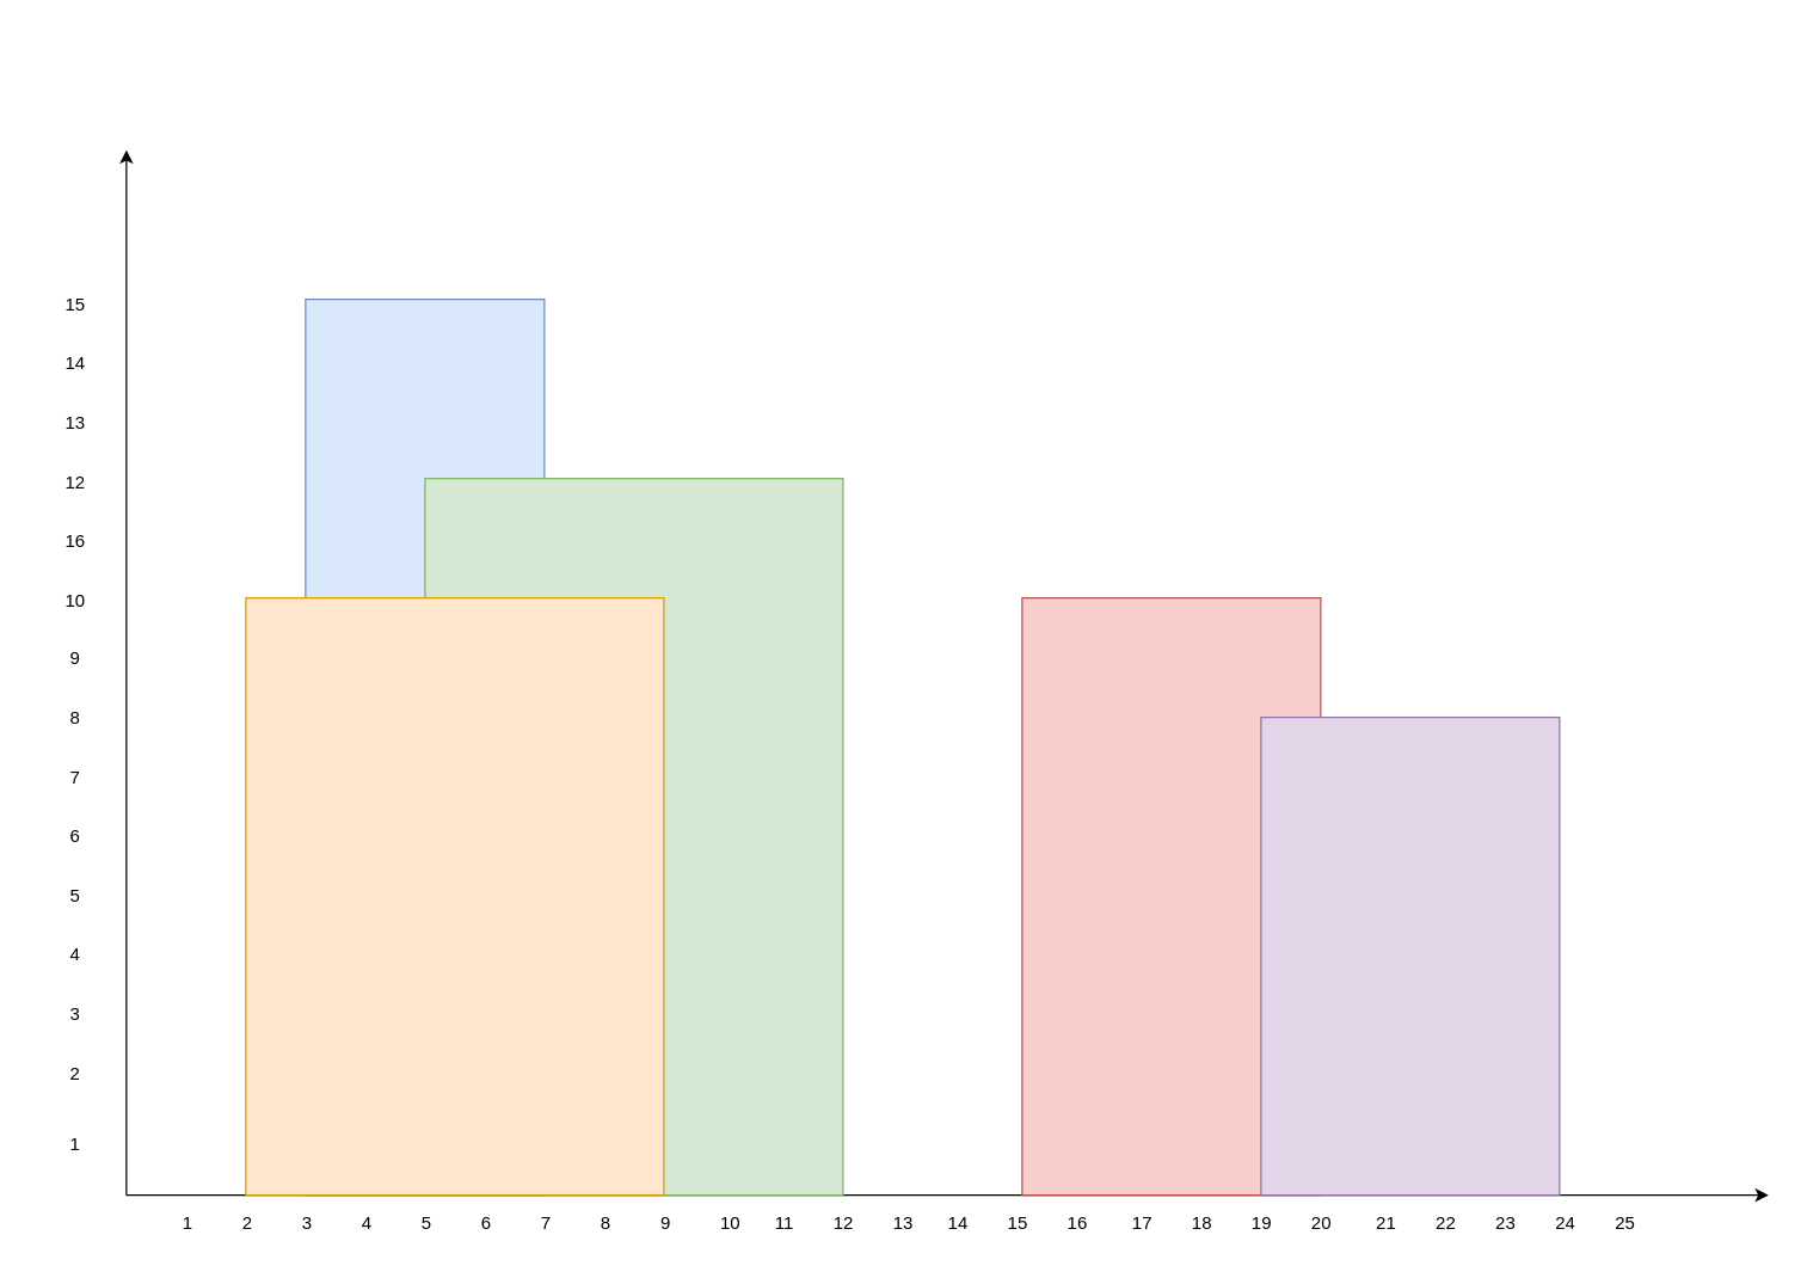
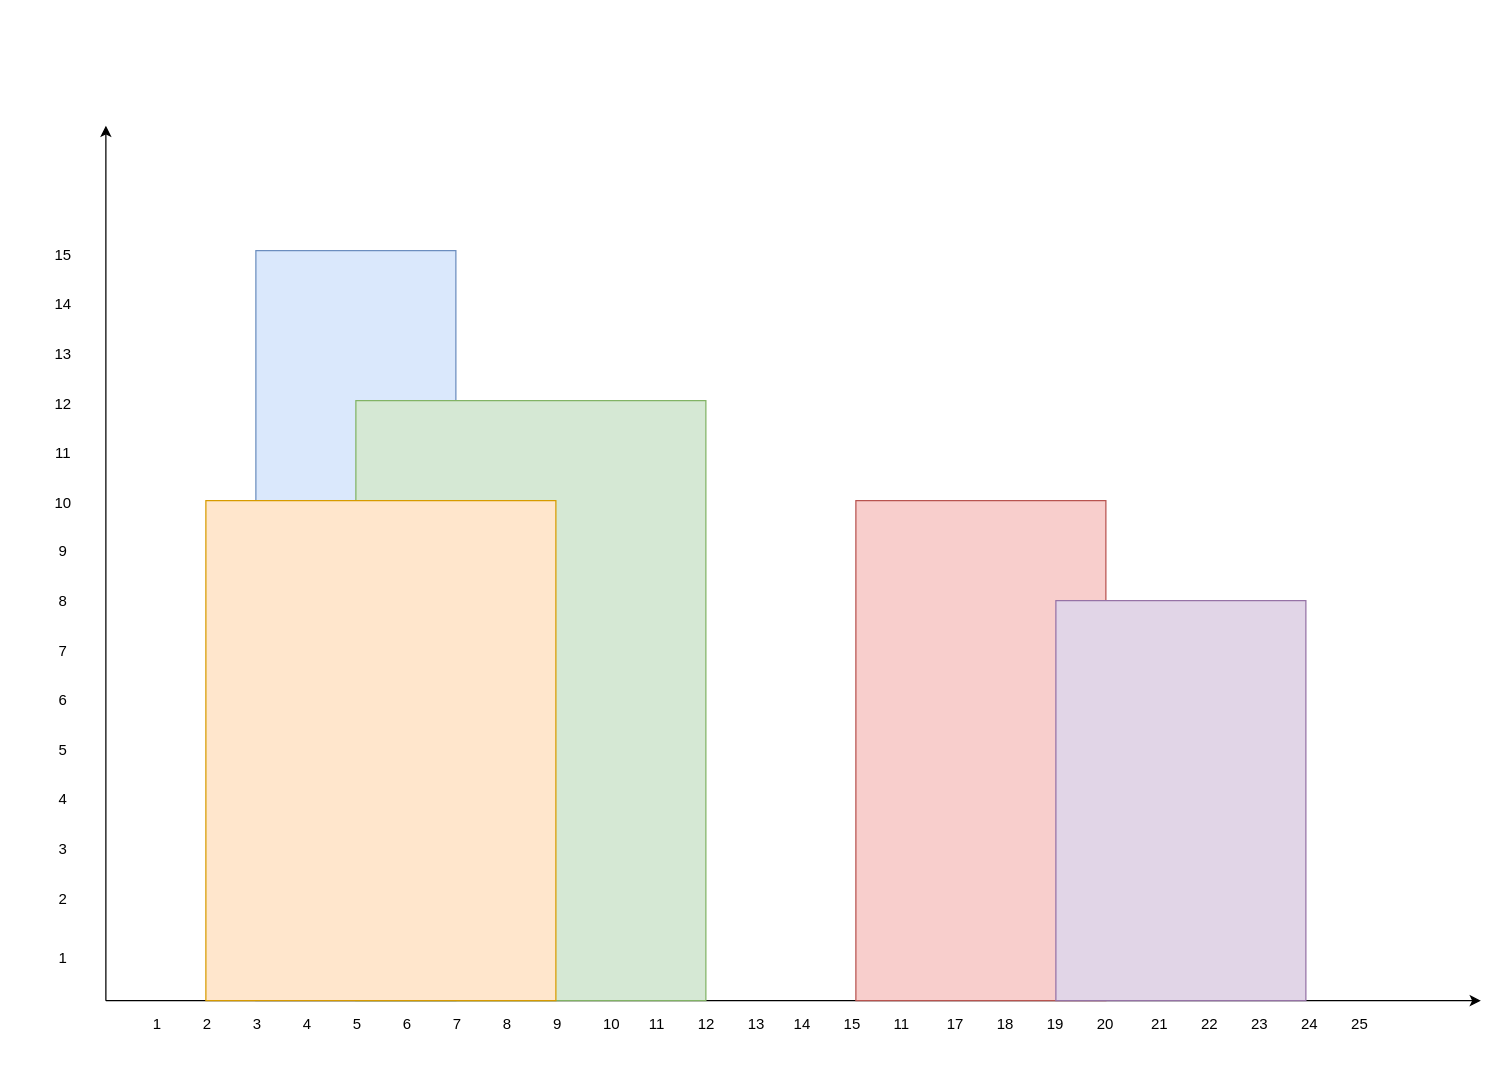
  <mxCell id="0" />
  <mxCell id="1" parent="0" />
  <mxCell id="2" value="" style="endArrow=classic;html=1;rounded=0;endFill=1;" edge="1" parent="1"><mxGeometry width="50" height="50" relative="1" as="geometry"><mxPoint x="84" y="800" as="sourcePoint" /><mxPoint x="1184" y="800" as="targetPoint" /></mxGeometry></mxCell>
  <mxCell id="3" value="" style="endArrow=classic;html=1;rounded=0;" edge="1" parent="1"><mxGeometry width="50" height="50" relative="1" as="geometry"><mxPoint x="84" y="800" as="sourcePoint" /><mxPoint x="84" y="100" as="targetPoint" /></mxGeometry></mxCell>
- <mxCell id="4" value="1&amp;nbsp; &amp;nbsp; &amp;nbsp; &amp;nbsp; &amp;nbsp; 2&amp;nbsp; &amp;nbsp; &amp;nbsp; &amp;nbsp; &amp;nbsp; 3&amp;nbsp; &amp;nbsp; &amp;nbsp; &amp;nbsp; &amp;nbsp; 4&amp;nbsp; &amp;nbsp; &amp;nbsp; &amp;nbsp; &amp;nbsp; 5&amp;nbsp; &amp;nbsp; &amp;nbsp; &amp;nbsp; &amp;nbsp; 6&amp;nbsp; &amp;nbsp; &amp;nbsp; &amp;nbsp; &amp;nbsp; 7&amp;nbsp; &amp;nbsp; &amp;nbsp; &amp;nbsp; &amp;nbsp; 8&amp;nbsp; &amp;nbsp; &amp;nbsp; &amp;nbsp; &amp;nbsp; 9&amp;nbsp; &amp;nbsp; &amp;nbsp; &amp;nbsp; &amp;nbsp; 10&amp;nbsp; &amp;nbsp; &amp;nbsp; &amp;nbsp;11&amp;nbsp; &amp;nbsp; &amp;nbsp; &amp;nbsp; 12&amp;nbsp; &amp;nbsp; &amp;nbsp; &amp;nbsp; 13&amp;nbsp; &amp;nbsp; &amp;nbsp; &amp;nbsp;14&amp;nbsp; &amp;nbsp; &amp;nbsp; &amp;nbsp; 15&amp;nbsp; &amp;nbsp; &amp;nbsp; &amp;nbsp; 16&amp;nbsp; &amp;nbsp; &amp;nbsp; &amp;nbsp; &amp;nbsp;17&amp;nbsp; &amp;nbsp; &amp;nbsp; &amp;nbsp; 18&amp;nbsp; &amp;nbsp; &amp;nbsp; &amp;nbsp; 19&amp;nbsp; &amp;nbsp; &amp;nbsp; &amp;nbsp; 20&amp;nbsp; &amp;nbsp; &amp;nbsp; &amp;nbsp; &amp;nbsp;21&amp;nbsp; &amp;nbsp; &amp;nbsp; &amp;nbsp; 22&amp;nbsp; &amp;nbsp; &amp;nbsp; &amp;nbsp; 23&amp;nbsp; &amp;nbsp; &amp;nbsp; &amp;nbsp; 24&amp;nbsp; &amp;nbsp; &amp;nbsp; &amp;nbsp; 25" style="text;html=1;strokeColor=none;fillColor=none;align=left;verticalAlign=middle;whiteSpace=wrap;rounded=0;spacingRight=10;" vertex="1" parent="1"><mxGeometry x="120" y="804" width="1054" height="30" as="geometry" /></mxCell>
- <mxCell id="5" value="&lt;p style=&quot;line-height: 1.65;&quot;&gt;15&lt;br&gt;&lt;br&gt;14&lt;br&gt;&lt;br&gt;13&lt;br&gt;&lt;br&gt;12&lt;br&gt;&lt;br&gt;16&lt;br&gt;&lt;br&gt;10&lt;br&gt;&lt;br&gt;9&lt;br&gt;&lt;br&gt;8&lt;br&gt;&lt;br&gt;7&lt;br&gt;&lt;br&gt;6&lt;br&gt;&lt;br&gt;5&lt;br&gt;&lt;br&gt;4&lt;br&gt;&lt;br&gt;3&lt;br&gt;&lt;br&gt;2&lt;/p&gt;&lt;p style=&quot;line-height: 1.4;&quot;&gt;&lt;br&gt;&lt;span style=&quot;background-color: initial;&quot;&gt;1&lt;/span&gt;&lt;/p&gt;&lt;p&gt;&lt;/p&gt;" style="text;html=1;strokeColor=none;fillColor=none;align=center;verticalAlign=bottom;whiteSpace=wrap;rounded=0;horizontal=1;" vertex="1" parent="1"><mxGeometry x="20" y="20" width="60" height="769" as="geometry" /></mxCell>
+ <mxCell id="4" value="1&amp;nbsp; &amp;nbsp; &amp;nbsp; &amp;nbsp; &amp;nbsp; 2&amp;nbsp; &amp;nbsp; &amp;nbsp; &amp;nbsp; &amp;nbsp; 3&amp;nbsp; &amp;nbsp; &amp;nbsp; &amp;nbsp; &amp;nbsp; 4&amp;nbsp; &amp;nbsp; &amp;nbsp; &amp;nbsp; &amp;nbsp; 5&amp;nbsp; &amp;nbsp; &amp;nbsp; &amp;nbsp; &amp;nbsp; 6&amp;nbsp; &amp;nbsp; &amp;nbsp; &amp;nbsp; &amp;nbsp; 7&amp;nbsp; &amp;nbsp; &amp;nbsp; &amp;nbsp; &amp;nbsp; 8&amp;nbsp; &amp;nbsp; &amp;nbsp; &amp;nbsp; &amp;nbsp; 9&amp;nbsp; &amp;nbsp; &amp;nbsp; &amp;nbsp; &amp;nbsp; 10&amp;nbsp; &amp;nbsp; &amp;nbsp; &amp;nbsp;11&amp;nbsp; &amp;nbsp; &amp;nbsp; &amp;nbsp; 12&amp;nbsp; &amp;nbsp; &amp;nbsp; &amp;nbsp; 13&amp;nbsp; &amp;nbsp; &amp;nbsp; &amp;nbsp;14&amp;nbsp; &amp;nbsp; &amp;nbsp; &amp;nbsp; 15&amp;nbsp; &amp;nbsp; &amp;nbsp; &amp;nbsp; 11&amp;nbsp; &amp;nbsp; &amp;nbsp; &amp;nbsp; &amp;nbsp;17&amp;nbsp; &amp;nbsp; &amp;nbsp; &amp;nbsp; 18&amp;nbsp; &amp;nbsp; &amp;nbsp; &amp;nbsp; 19&amp;nbsp; &amp;nbsp; &amp;nbsp; &amp;nbsp; 20&amp;nbsp; &amp;nbsp; &amp;nbsp; &amp;nbsp; &amp;nbsp;21&amp;nbsp; &amp;nbsp; &amp;nbsp; &amp;nbsp; 22&amp;nbsp; &amp;nbsp; &amp;nbsp; &amp;nbsp; 23&amp;nbsp; &amp;nbsp; &amp;nbsp; &amp;nbsp; 24&amp;nbsp; &amp;nbsp; &amp;nbsp; &amp;nbsp; 25" style="text;html=1;strokeColor=none;fillColor=none;align=left;verticalAlign=middle;whiteSpace=wrap;rounded=0;spacingRight=10;" vertex="1" parent="1"><mxGeometry x="120" y="804" width="1054" height="30" as="geometry" /></mxCell>
+ <mxCell id="5" value="&lt;p style=&quot;line-height: 1.65;&quot;&gt;15&lt;br&gt;&lt;br&gt;14&lt;br&gt;&lt;br&gt;13&lt;br&gt;&lt;br&gt;12&lt;br&gt;&lt;br&gt;11&lt;br&gt;&lt;br&gt;10&lt;br&gt;&lt;br&gt;9&lt;br&gt;&lt;br&gt;8&lt;br&gt;&lt;br&gt;7&lt;br&gt;&lt;br&gt;6&lt;br&gt;&lt;br&gt;5&lt;br&gt;&lt;br&gt;4&lt;br&gt;&lt;br&gt;3&lt;br&gt;&lt;br&gt;2&lt;/p&gt;&lt;p style=&quot;line-height: 1.4;&quot;&gt;&lt;br&gt;&lt;span style=&quot;background-color: initial;&quot;&gt;1&lt;/span&gt;&lt;/p&gt;&lt;p&gt;&lt;/p&gt;" style="text;html=1;strokeColor=none;fillColor=none;align=center;verticalAlign=bottom;whiteSpace=wrap;rounded=0;horizontal=1;" vertex="1" parent="1"><mxGeometry x="20" y="20" width="60" height="769" as="geometry" /></mxCell>
  <mxCell id="6" value="" style="rounded=0;whiteSpace=wrap;html=1;fillColor=#dae8fc;strokeColor=#6c8ebf;" vertex="1" parent="1"><mxGeometry x="204" y="200" width="160" height="600" as="geometry" /></mxCell>
  <mxCell id="7" value="" style="rounded=0;whiteSpace=wrap;html=1;fillColor=#f8cecc;strokeColor=#b85450;" vertex="1" parent="1"><mxGeometry x="684" y="400" width="200" height="400" as="geometry" /></mxCell>
  <mxCell id="8" value="" style="rounded=0;whiteSpace=wrap;html=1;fillColor=#e1d5e7;strokeColor=#9673a6;" vertex="1" parent="1"><mxGeometry x="844" y="480" width="200" height="320" as="geometry" /></mxCell>
  <mxCell id="9" value="" style="rounded=0;whiteSpace=wrap;html=1;fillColor=#d5e8d4;strokeColor=#82b366;" vertex="1" parent="1"><mxGeometry x="284" y="320" width="280" height="480" as="geometry" /></mxCell>
  <mxCell id="10" value="" style="rounded=0;whiteSpace=wrap;html=1;fillColor=#ffe6cc;strokeColor=#d79b00;" vertex="1" parent="1"><mxGeometry x="164" y="400" width="280" height="400" as="geometry" /></mxCell>
